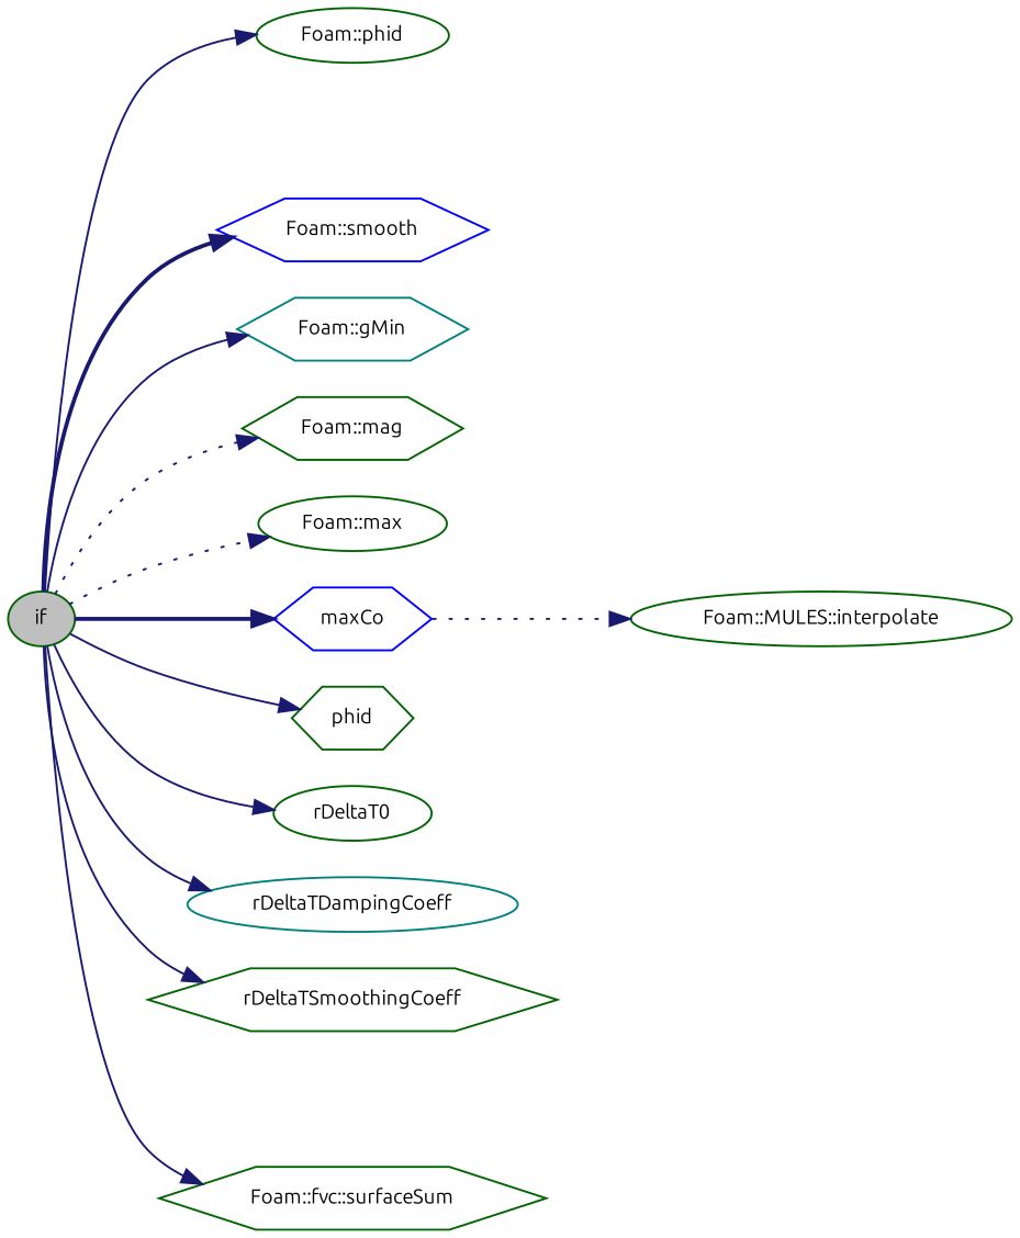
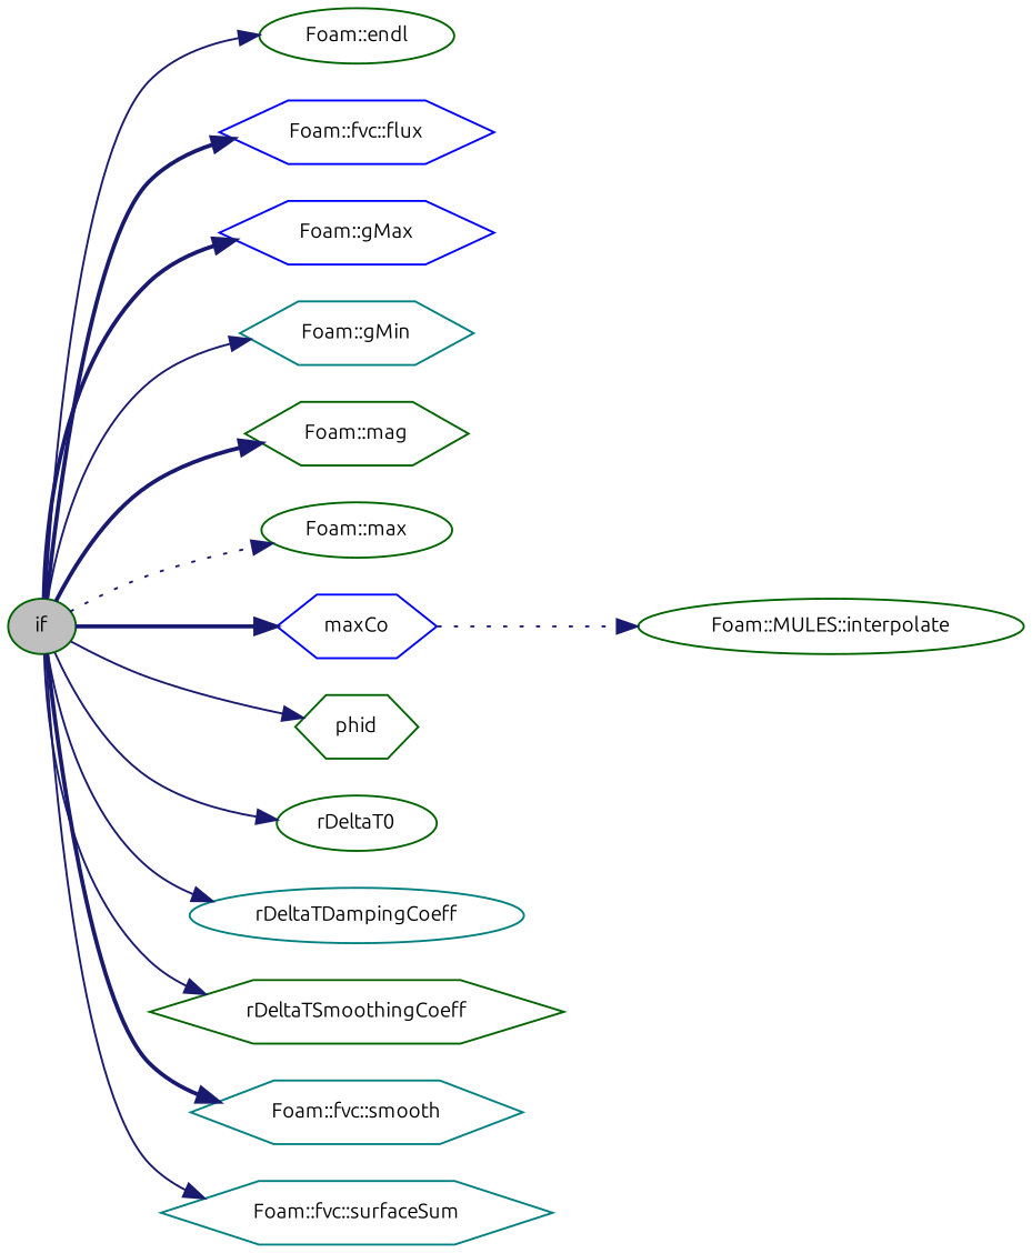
  digraph {
    fontname=Ubuntu
    rankdir=LR
    node [color=darkgreen fontname=Ubuntu fontsize=10 shape=hexagon]
    edge [color=midnightblue fontname=Ubuntu fontsize=10 labelfontname=Helvetica labelfontsize=10 style=solid]
    n1 [fillcolor=grey75 fontcolor=black height=0.2 label=if shape=ellipse style=filled width=0.4]
-   n2 [height=0.2 label="Foam::phid" shape=ellipse width=0.4]
-   n4 [color=blue height=0.2 label="Foam::smooth" width=0.4]
+   n2 [height=0.2 label="Foam::endl" shape=ellipse width=0.4]
+   n3 [color=blue height=0.2 label="Foam::fvc::flux" width=0.4]
+   n4 [color=blue height=0.2 label="Foam::gMax" width=0.4]
    n5 [color=teal height=0.2 label="Foam::gMin" width=0.4]
    n6 [height=0.2 label="Foam::mag" width=0.4]
    n7 [height=0.2 label="Foam::max" shape=ellipse width=0.4]
    n8 [color=blue height=0.2 label=maxCo width=0.4]
    n9 [height=0.2 label=phid width=0.4]
    n10 [height=0.2 label=rDeltaT0 shape=ellipse width=0.4]
    n11 [color=teal height=0.2 label=rDeltaTDampingCoeff shape=ellipse width=0.4]
    n12 [height=0.2 label=rDeltaTSmoothingCoeff width=0.4]
-   n14 [height=0.2 label="Foam::fvc::surfaceSum" width=0.4]
+   n13 [color=teal height=0.2 label="Foam::fvc::smooth" width=0.4]
+   n14 [color=teal height=0.2 label="Foam::fvc::surfaceSum" width=0.4]
    n15 [height=0.2 label="Foam::MULES::interpolate" shape=ellipse width=0.4]
    n1 -> n2
+   n1 -> n3 [style=bold]
    n1 -> n4 [style=bold]
    n1 -> n5
-   n1 -> n6 [style=dotted]
+   n1 -> n6 [style=bold]
    n1 -> n7 [style=dotted]
    n1 -> n8 [style=bold]
    n1 -> n9
    n1 -> n10
    n1 -> n11
    n1 -> n12
+   n1 -> n13 [style=bold]
    n1 -> n14
    n8 -> n15 [style=dotted]
  }
